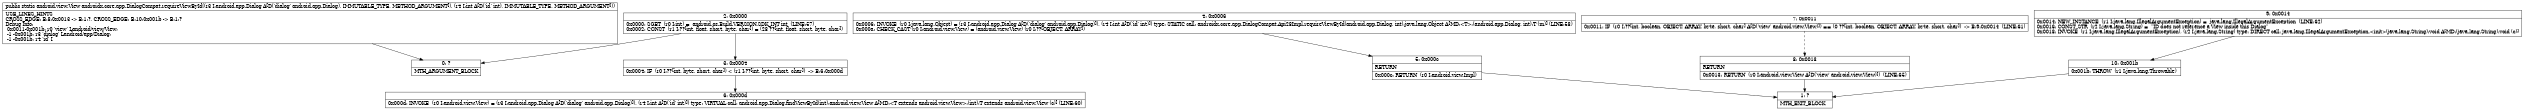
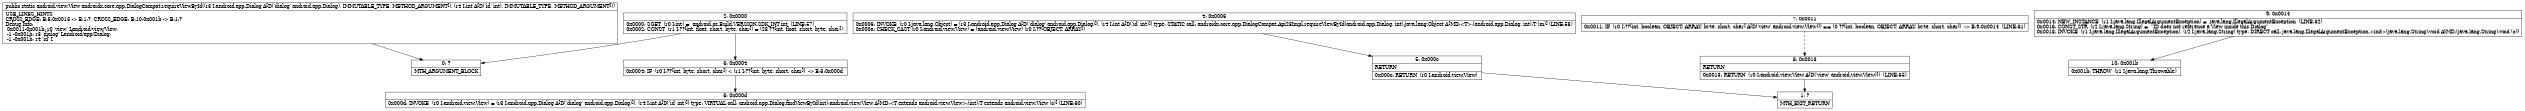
  digraph {
    node [shape=record]
    n1 [label="{0\:\ ?|MTH_ARGUMENT_BLOCK\l}"]
    n2 [label="{2\:\ 0x0000|0x0000: SGET  (r0 I:int) =  android.os.Build.VERSION.SDK_INT int  (LINE:57)\l0x0002: CONST  (r1 I:??[int, float, short, byte, char]) = (28 ??[int, float, short, byte, char]) \l}"]
    n3 [label="{3\:\ 0x0004|0x0004: IF  (r0 I:??[int, byte, short, char]) \< (r1 I:??[int, byte, short, char])  \-\> B:6:0x000d \l}"]
    n4 [label="{6\:\ 0x000d|0x000d: INVOKE  (r0 I:android.view.View) = (r3 I:android.app.Dialog A[D('dialog' android.app.Dialog)]), (r4 I:int A[D('id' int)]) type: VIRTUAL call: android.app.Dialog.findViewById(int):android.view.View A[MD:\<T extends android.view.View\>:(int):T extends android.view.View (c)] (LINE:60)\l}"]
    n5 [label="{4\:\ 0x0006|0x0006: INVOKE  (r0 I:java.lang.Object) = (r3 I:android.app.Dialog A[D('dialog' android.app.Dialog)]), (r4 I:int A[D('id' int)]) type: STATIC call: androidx.core.app.DialogCompat.Api28Impl.requireViewById(android.app.Dialog, int):java.lang.Object A[MD:\<T\>:(android.app.Dialog, int):T (m)] (LINE:58)\l0x000a: CHECK_CAST (r0 I:android.view.View) = (android.view.View) (r0 I:??[OBJECT, ARRAY]) \l}"]
-   n6 [label="{5\:\ 0x000c|RETURN\l|0x000c: RETURN  (r0 I:android.view.Impl) \l}"]
-   n7 [label="{1\:\ ?|MTH_EXIT_BLOCK\l}"]
+   n6 [label="{5\:\ 0x000c|RETURN\l|0x000c: RETURN  (r0 I:android.view.View) \l}"]
+   n7 [label="{1\:\ ?|MTH_EXIT_RETURN\l}"]
    n8 [label="{7\:\ 0x0011|0x0011: IF  (r0 I:??[int, boolean, OBJECT, ARRAY, byte, short, char] A[D('view' android.view.View)]) == (0 ??[int, boolean, OBJECT, ARRAY, byte, short, char])  \-\> B:9:0x0014  (LINE:61)\l}"]
    n9 [label="{8\:\ 0x0013|RETURN\l|0x0013: RETURN  (r0 I:android.view.View A[D('view' android.view.View)])  (LINE:65)\l}"]
    n10 [label="{9\:\ 0x0014|0x0014: NEW_INSTANCE  (r1 I:java.lang.IllegalArgumentException) =  java.lang.IllegalArgumentException  (LINE:62)\l0x0016: CONST_STR  (r2 I:java.lang.String) =  \"ID does not reference a View inside this Dialog\" \l0x0018: INVOKE  (r1 I:java.lang.IllegalArgumentException), (r2 I:java.lang.String) type: DIRECT call: java.lang.IllegalArgumentException.\<init\>(java.lang.String):void A[MD:(java.lang.String):void (c)]\l}"]
    n11 [label="{10\:\ 0x001b|0x001b: THROW  (r1 I:java.lang.Throwable) \l}"]
    n12 [label="{public static android.view.View androidx.core.app.DialogCompat.requireViewById((r3 I:android.app.Dialog A[D('dialog' android.app.Dialog), IMMUTABLE_TYPE, METHOD_ARGUMENT]), (r4 I:int A[D('id' int), IMMUTABLE_TYPE, METHOD_ARGUMENT]))  | USE_LINES_HINTS\lCROSS_EDGE: B:8:0x0013 \-\> B:1:?, CROSS_EDGE: B:10:0x001b \-\> B:1:?\lDebug Info:\l  0x0011\-0x001b: r0 'view' Landroid\/view\/View;\l  \-1 \-0x001b: r3 'dialog' Landroid\/app\/Dialog;\l  \-1 \-0x001b: r4 'id' I\l}"]
    n2 -> n1
    n2 -> n3
    n3 -> n4
    n5 -> n6
    n6 -> n7
    n8 -> n9 [style=dashed]
    n9 -> n7
    n10 -> n11
-   n11 -> n7
    n12 -> n1
  }
